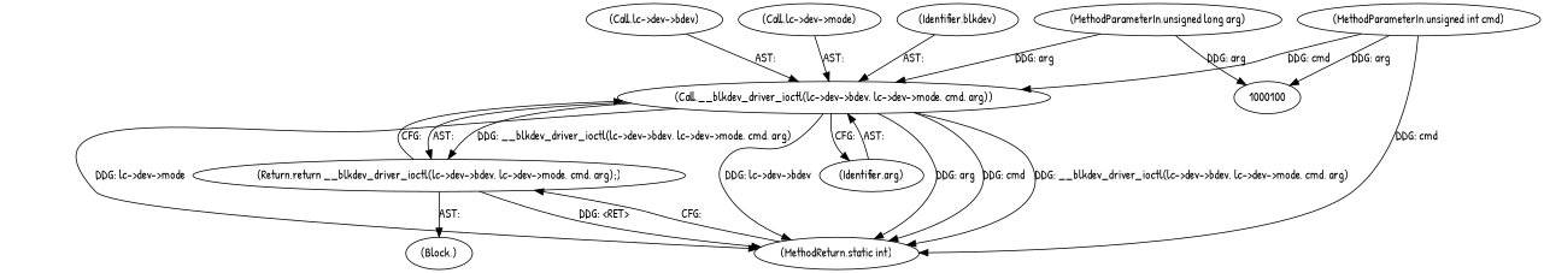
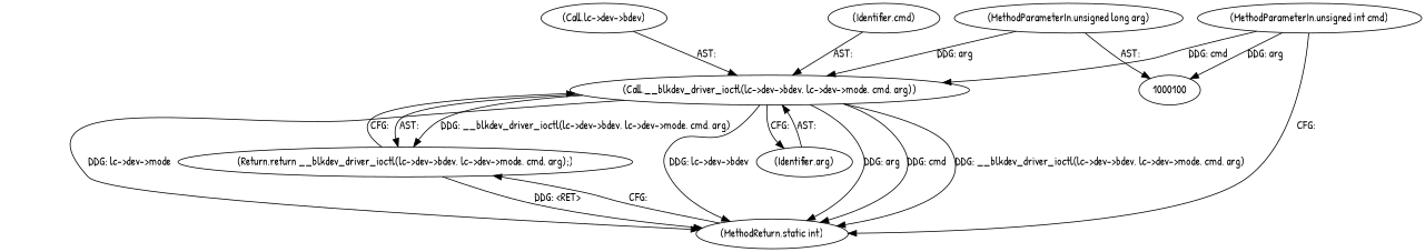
  digraph {
    fontname="Patrick Hand"
    node [fontname="Patrick Hand"]
    edge [fontname="Patrick Hand"]
    n1 [label="(Call,__blkdev_driver_ioctl(lc->dev->bdev, lc->dev->mode, cmd, arg))"]
    n2 [label="(Return,return __blkdev_driver_ioctl(lc->dev->bdev, lc->dev->mode, cmd, arg);)"]
    n3 [label="(MethodReturn,static int)"]
    n4 [label="(Identifier,arg)"]
-   n5 [label="(Block,)"]
    n6 [label="(MethodParameterIn,unsigned int cmd)"]
    1000100
    n8 [label="(MethodParameterIn,unsigned long arg)"]
-   n9 [label="(Identifier,blkdev)"]
+   n9 [label="(Identifier,cmd)"]
    n10 [label="(Call,lc->dev->bdev)"]
-   n11 [label="(Call,lc->dev->mode)"]
    n1 -> n2 [label="AST: "]
    n1 -> n2 [label="DDG: __blkdev_driver_ioctl(lc->dev->bdev, lc->dev->mode, cmd, arg)"]
    n1 -> n3 [label="DDG: arg"]
    n1 -> n3 [label="DDG: cmd"]
    n1 -> n3 [label="DDG: __blkdev_driver_ioctl(lc->dev->bdev, lc->dev->mode, cmd, arg)"]
    n1 -> n3 [label="DDG: lc->dev->bdev"]
    n1 -> n3 [label="DDG: lc->dev->mode"]
    n1 -> n4 [label="CFG: "]
    n2 -> n1 [label="CFG: "]
    n2 -> n3 [label="DDG: <RET>"]
-   n2 -> n5 [label="AST: "]
    n3 -> n2 [label="CFG: "]
    n4 -> n1 [label="AST: "]
    n6 -> n1 [label="DDG: cmd"]
-   n6 -> n3 [label="DDG: cmd"]
+   n6 -> n3 [label="CFG: "]
    n6 -> 1000100 [label="DDG: arg"]
    n8 -> n1 [label="DDG: arg"]
-   n8 -> 1000100 [label="DDG: arg"]
+   n8 -> 1000100 [label="AST: "]
    n9 -> n1 [label="AST: "]
    n10 -> n1 [label="AST: "]
-   n11 -> n1 [label="AST: "]
  }
